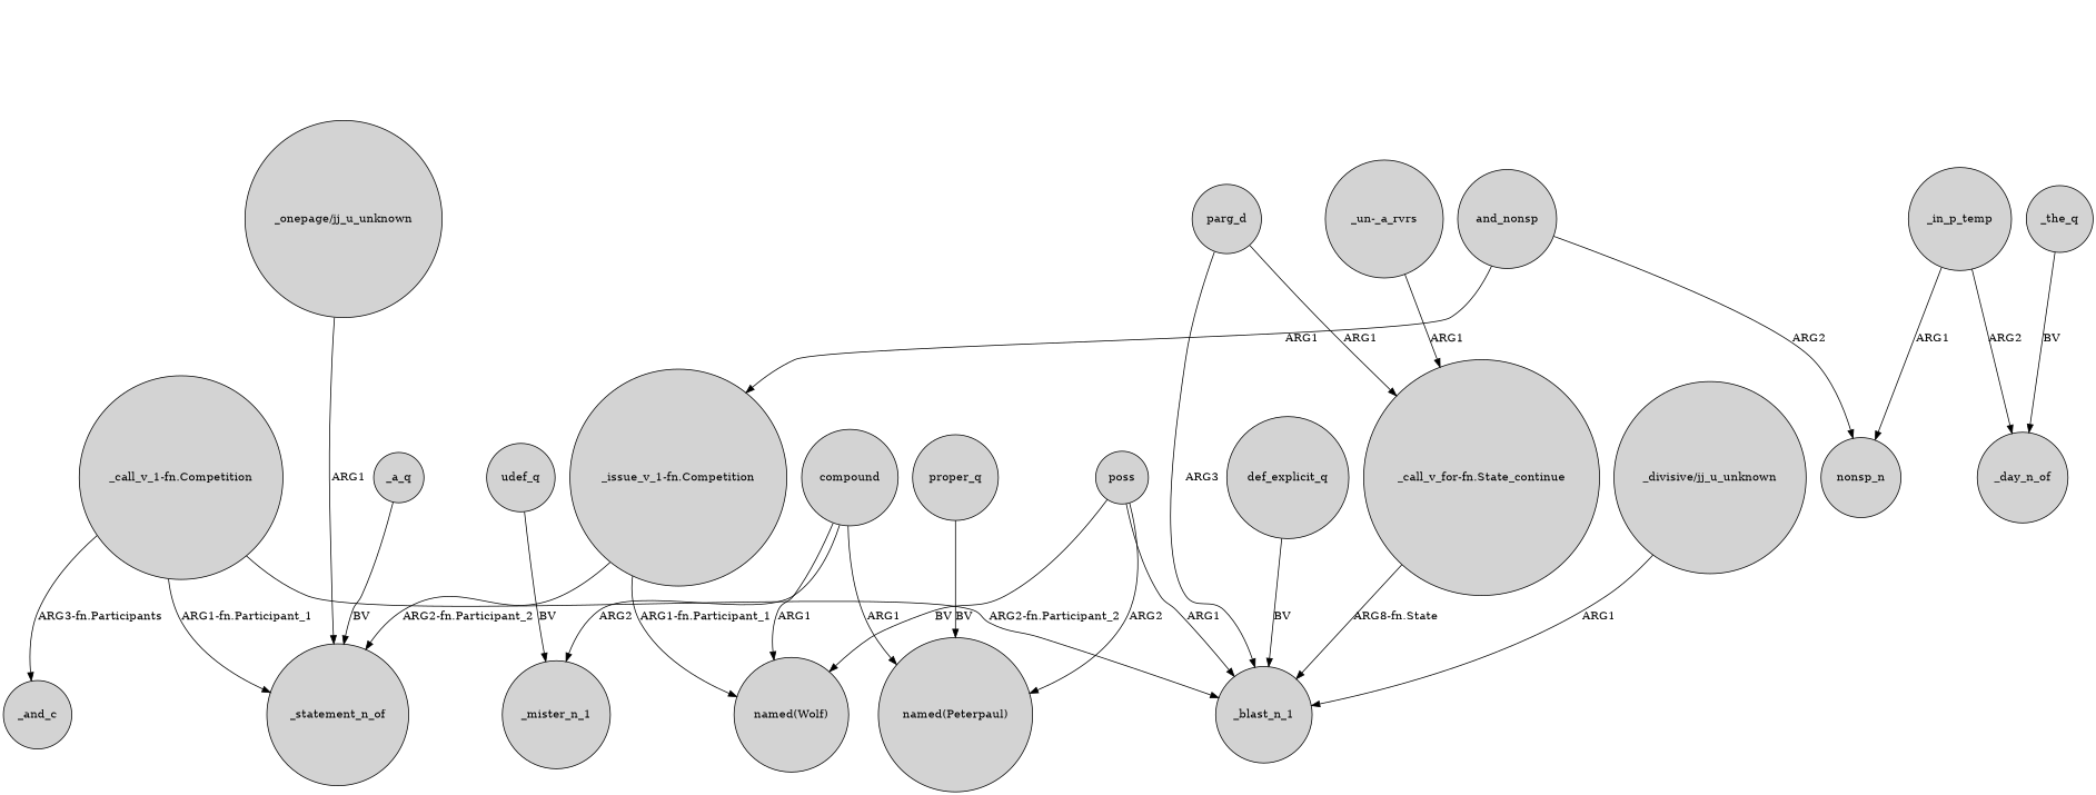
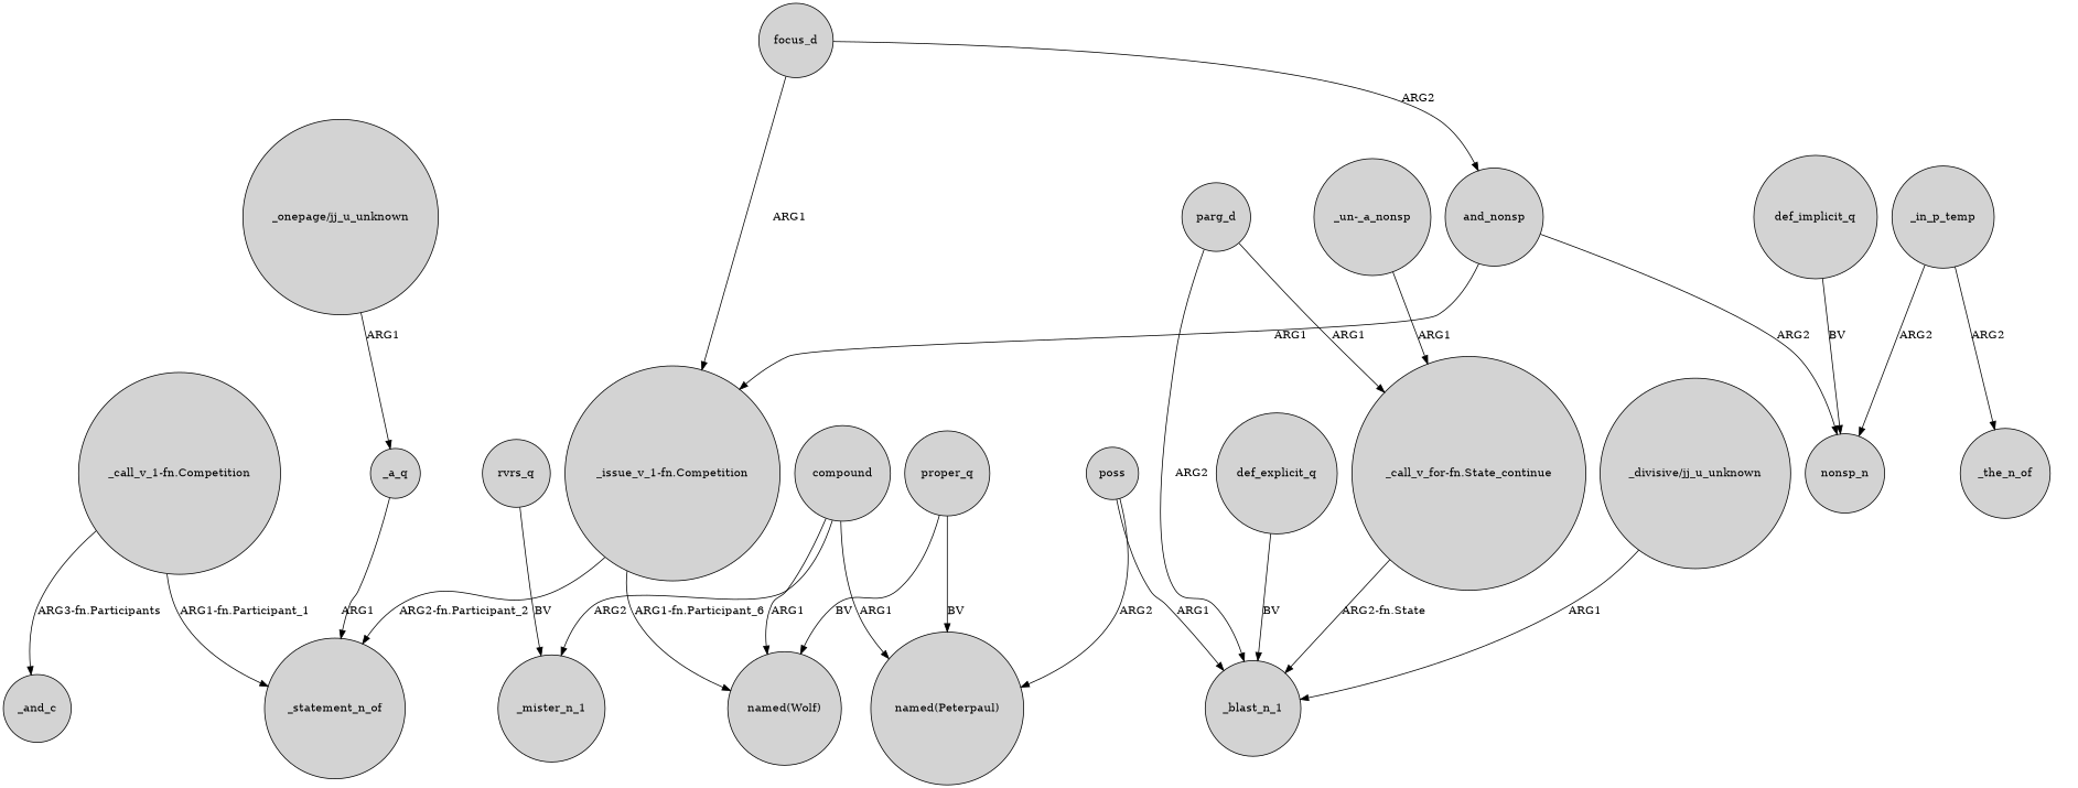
  digraph {
    node [shape=circle style=filled]
    "_call_v_1-fn.Competition"
    _and_c
    _statement_n_of
    _blast_n_1
    compound
    _mister_n_1
    "named(Peterpaul)"
    "named(Wolf)"
-   "_un-_a_rvrs"
+   "_un-_a_rvrs" [label="_un-_a_nonsp"]
    "_call_v_for-fn.State_continue"
    "_onepage/jj_u_unknown"
    proper_q
    "_issue_v_1-fn.Competition"
+   focus_d
    n15 [label=and_nonsp]
    n16 [label=nonsp_n]
-   udef_q
+   udef_q [label=rvrs_q]
    def_explicit_q
    poss
    parg_d
-   _the_q
-   _day_n_of
+   _day_n_of [label=_the_n_of]
    _in_p_temp
    "_divisive/jj_u_unknown"
+   def_implicit_q
    _a_q
    "_call_v_1-fn.Competition" -> _and_c [label="ARG3-fn.Participants"]
    "_call_v_1-fn.Competition" -> _statement_n_of [label="ARG1-fn.Participant_1"]
-   "_call_v_1-fn.Competition" -> _blast_n_1 [label="ARG2-fn.Participant_2"]
    compound -> _mister_n_1 [label=ARG2]
    compound -> "named(Peterpaul)" [label=ARG1]
    compound -> "named(Wolf)" [label=ARG1]
    "_un-_a_rvrs" -> "_call_v_for-fn.State_continue" [label=ARG1]
-   "_call_v_for-fn.State_continue" -> _blast_n_1 [label="ARG8-fn.State"]
-   "_onepage/jj_u_unknown" -> _statement_n_of [label=ARG1]
+   "_call_v_for-fn.State_continue" -> _blast_n_1 [label="ARG2-fn.State"]
+   "_onepage/jj_u_unknown" -> _a_q [label=ARG1]
    proper_q -> "named(Peterpaul)" [label=BV]
-   poss -> "named(Wolf)" [label=BV]
+   proper_q -> "named(Wolf)" [label=BV]
    "_issue_v_1-fn.Competition" -> _statement_n_of [label="ARG2-fn.Participant_2"]
-   "_issue_v_1-fn.Competition" -> "named(Wolf)" [label="ARG1-fn.Participant_1"]
+   "_issue_v_1-fn.Competition" -> "named(Wolf)" [label="ARG1-fn.Participant_6"]
+   focus_d -> "_issue_v_1-fn.Competition" [label=ARG1]
+   focus_d -> n15 [label=ARG2]
    n15 -> "_issue_v_1-fn.Competition" [label=ARG1]
    n15 -> n16 [label=ARG2]
    udef_q -> _mister_n_1 [label=BV]
    def_explicit_q -> _blast_n_1 [label=BV]
    poss -> _blast_n_1 [label=ARG1]
    poss -> "named(Peterpaul)" [label=ARG2]
-   parg_d -> _blast_n_1 [label=ARG3]
+   parg_d -> _blast_n_1 [label=ARG2]
    parg_d -> "_call_v_for-fn.State_continue" [label=ARG1]
-   _the_q -> _day_n_of [label=BV]
-   _in_p_temp -> n16 [label=ARG1]
+   _in_p_temp -> n16 [label=ARG2]
    _in_p_temp -> _day_n_of [label=ARG2]
    "_divisive/jj_u_unknown" -> _blast_n_1 [label=ARG1]
-   _a_q -> _statement_n_of [label=BV]
+   def_implicit_q -> n16 [label=BV]
+   _a_q -> _statement_n_of [label=ARG1]
  }
